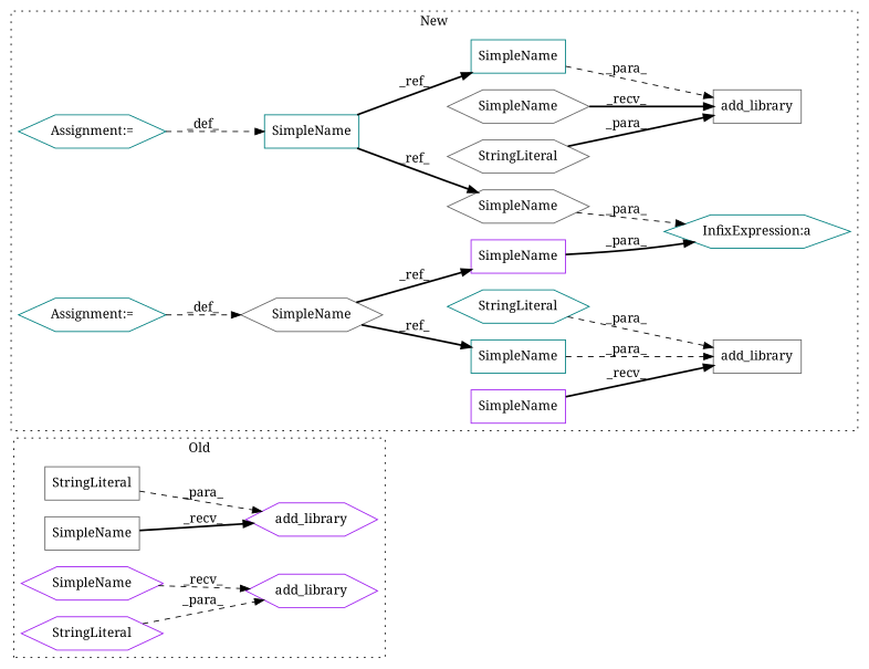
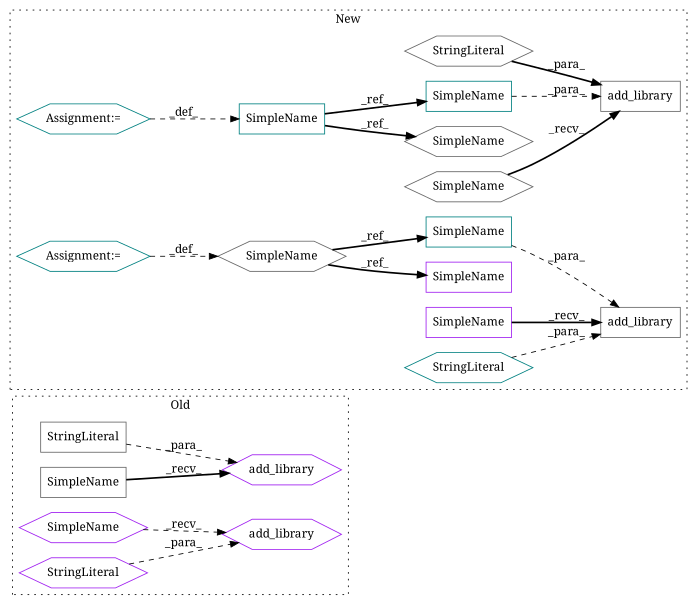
  digraph {
    rankdir=LR
    fontname="Noto Serif"
    node [a=42 l="12,1" shape=hexagon color=gray40 fontname="Noto Serif"]
    edge [style=dashed fontname="Noto Serif"]
    n1 [a=32 label=add_library s="521,585" color=purple]
    n2 [a=45 l=14 label=StringLiteral s=533 shape=box]
    n3 [a=32 label=add_library s="706,762" color=purple]
    n4 [a=45 l=10 label=StringLiteral s=718 color=purple]
    n5 [l=6 label=SimpleName s=514 shape=box]
    n6 [l=6 label=SimpleName s=699 color=purple]
    n7 [a=32 label=add_library s="1105,1138" shape=box]
    n8 [a=45 l=9 label=StringLiteral s=1117]
    n9 [a=7 l=1 label="Assignment:=" s=819 color=teal]
-   n10 [a=27 l=3 label="InfixExpression:a" s=1986 color=teal]
    n11 [l=11 label=SimpleName s=808 shape=box color=teal]
    n12 [a=32 label=add_library s="913,956" shape=box]
    n13 [l=16 label=SimpleName s=643]
    n14 [a=45 l=14 label=StringLiteral s=925 color=teal]
    n15 [a=7 l=1 label="Assignment:=" s=659 color=teal]
    n16 [l=16 label=SimpleName s=1989 shape=box color=purple]
    n17 [l=16 label=SimpleName s=940 shape=box color=teal]
    n18 [l=11 label=SimpleName s=1975]
    n19 [l=11 label=SimpleName s=1127 shape=box color=teal]
    n20 [l=6 label=SimpleName s=1098]
    n21 [l=6 label=SimpleName s=906 shape=box color=purple]
    subgraph cluster_1 {
      label=Old
      style=dotted
      n1
      n2
      n3
      n4
      n5
      n6
    }
    subgraph cluster_2 {
      label=New
      style=dotted
      n7
      n8
      n9
-     n10
      n11
      n12
      n13
      n14
      n15
      n16
      n17
      n18
      n19
      n20
      n21
    }
    n2 -> n1 [label=_para_]
    n4 -> n3 [label=_para_]
    n5 -> n1 [label=_recv_ style=bold]
    n6 -> n3 [label=_recv_]
    n8 -> n7 [label=_para_ style=bold]
    n9 -> n11 [label=_def_]
    n11 -> n18 [label=_ref_ style=bold]
    n11 -> n19 [label=_ref_ style=bold]
    n13 -> n16 [label=_ref_ style=bold]
    n13 -> n17 [label=_ref_ style=bold]
    n14 -> n12 [label=_para_]
    n15 -> n13 [label=_def_]
-   n16 -> n10 [label=_para_ style=bold]
    n17 -> n12 [label=_para_]
-   n18 -> n10 [label=_para_]
    n19 -> n7 [label=_para_]
    n20 -> n7 [label=_recv_ style=bold]
    n21 -> n12 [label=_recv_ style=bold]
  }
